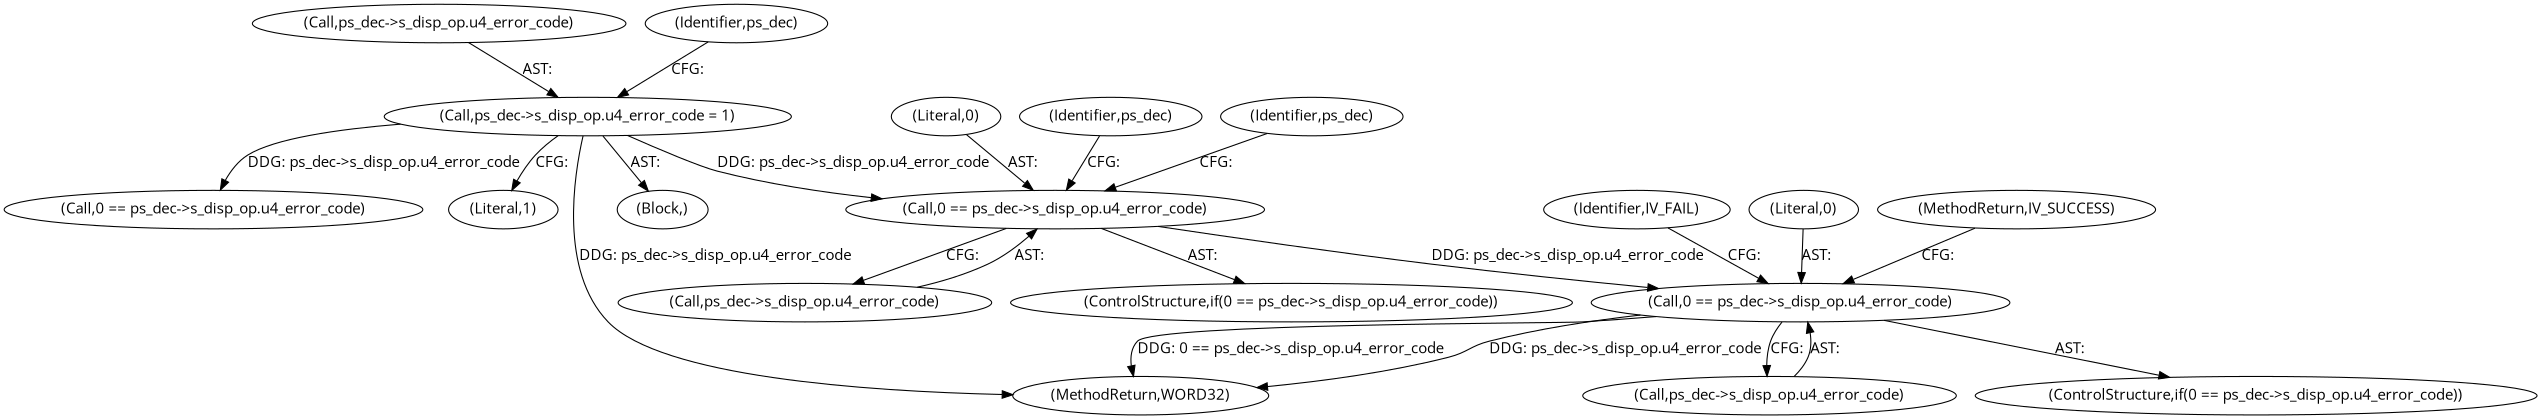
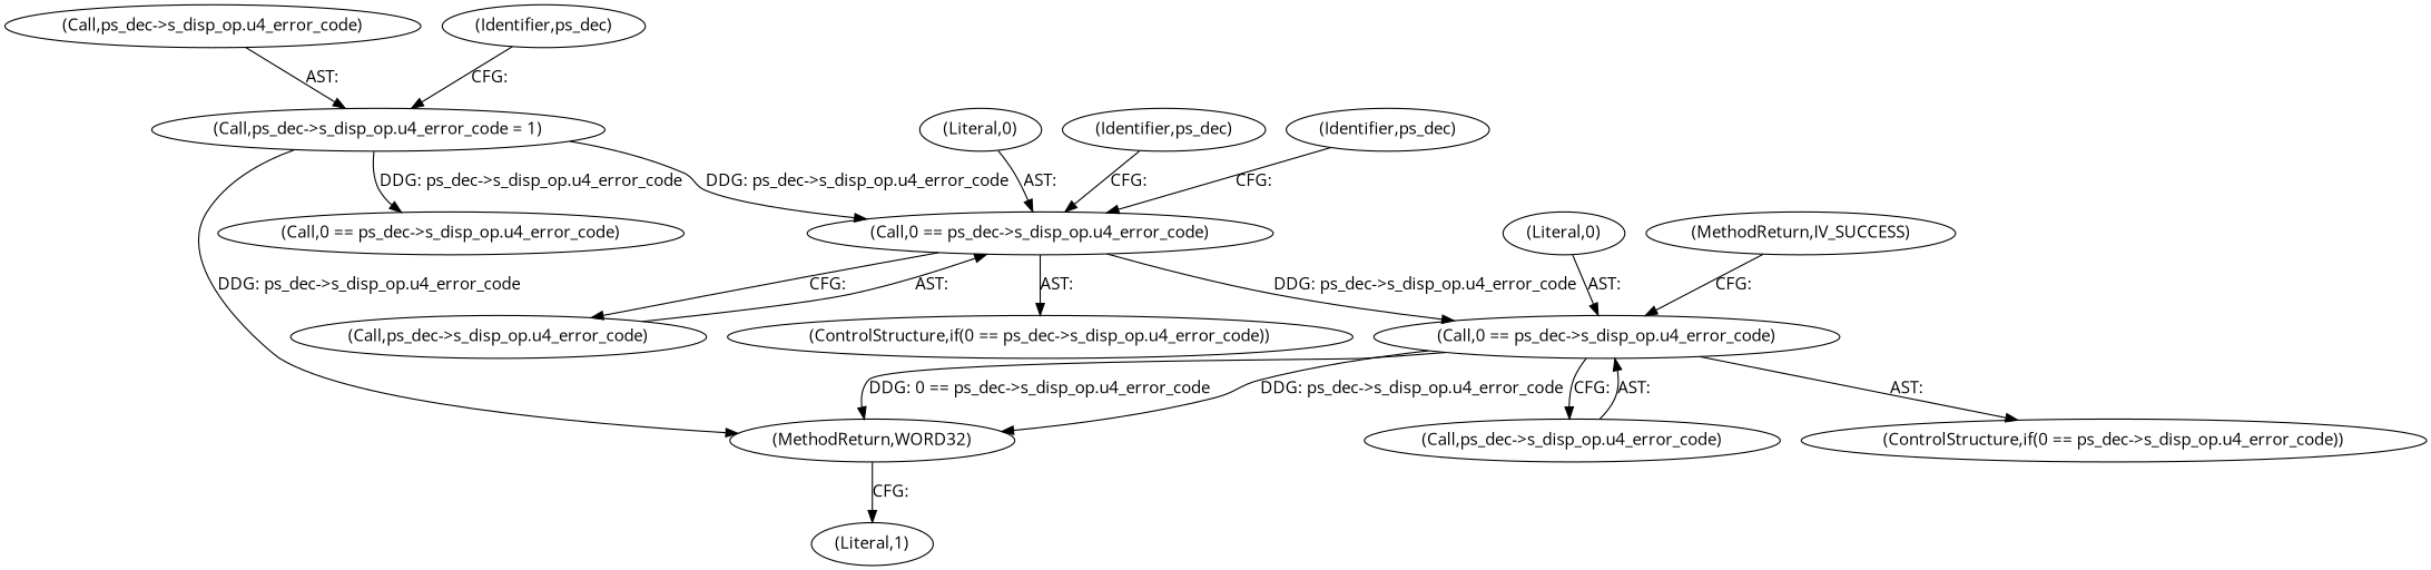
  digraph {
    fontname="Open Sans"
    node [fontname="Open Sans"]
    edge [fontname="Open Sans"]
    n1 [label="(Call,0 == ps_dec->s_disp_op.u4_error_code)"]
    n2 [label="(Call,0 == ps_dec->s_disp_op.u4_error_code)"]
    n3 [label="(Call,ps_dec->s_disp_op.u4_error_code)"]
    n4 [label="(ControlStructure,if(0 == ps_dec->s_disp_op.u4_error_code))"]
    n5 [label="(MethodReturn,WORD32)"]
    n6 [label="(Call,ps_dec->s_disp_op.u4_error_code)"]
    n7 [label="(ControlStructure,if(0 == ps_dec->s_disp_op.u4_error_code))"]
    n8 [label="(Call,ps_dec->s_disp_op.u4_error_code = 1)"]
-   n9 [label="(Block,)"]
    n10 [label="(Call,0 == ps_dec->s_disp_op.u4_error_code)"]
    n11 [label="(Literal,1)"]
-   n12 [label="(Identifier,IV_FAIL)"]
    n13 [label="(Literal,0)"]
    n14 [label="(Identifier,ps_dec)"]
    n15 [label="(Call,ps_dec->s_disp_op.u4_error_code)"]
    n16 [label="(Identifier,ps_dec)"]
    n17 [label="(Identifier,ps_dec)"]
    n18 [label="(Literal,0)"]
    n19 [label="(MethodReturn,IV_SUCCESS)"]
    n1 -> n2 [label="DDG: ps_dec->s_disp_op.u4_error_code"]
    n1 -> n3 [label="CFG: "]
    n1 -> n4 [label="AST: "]
    n2 -> n5 [label="DDG: ps_dec->s_disp_op.u4_error_code"]
    n2 -> n5 [label="DDG: 0 == ps_dec->s_disp_op.u4_error_code"]
    n2 -> n6 [label="CFG: "]
    n2 -> n7 [label="AST: "]
    n3 -> n1 [label="AST: "]
    n6 -> n2 [label="AST: "]
    n8 -> n1 [label="DDG: ps_dec->s_disp_op.u4_error_code"]
    n8 -> n5 [label="DDG: ps_dec->s_disp_op.u4_error_code"]
-   n8 -> n9 [label="AST: "]
    n8 -> n10 [label="DDG: ps_dec->s_disp_op.u4_error_code"]
-   n8 -> n11 [label="CFG: "]
-   n12 -> n2 [label="CFG: "]
+   n5 -> n11 [label="CFG: "]
    n13 -> n1 [label="AST: "]
    n14 -> n1 [label="CFG: "]
    n15 -> n8 [label="AST: "]
    n16 -> n1 [label="CFG: "]
    n17 -> n8 [label="CFG: "]
    n18 -> n2 [label="AST: "]
    n19 -> n2 [label="CFG: "]
  }
